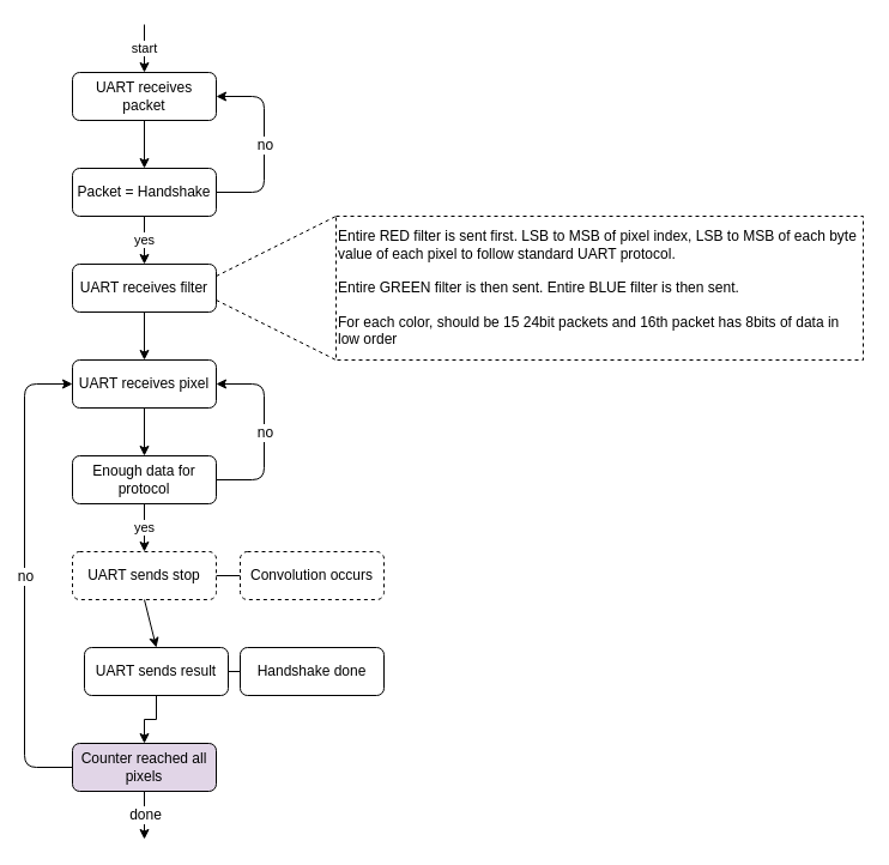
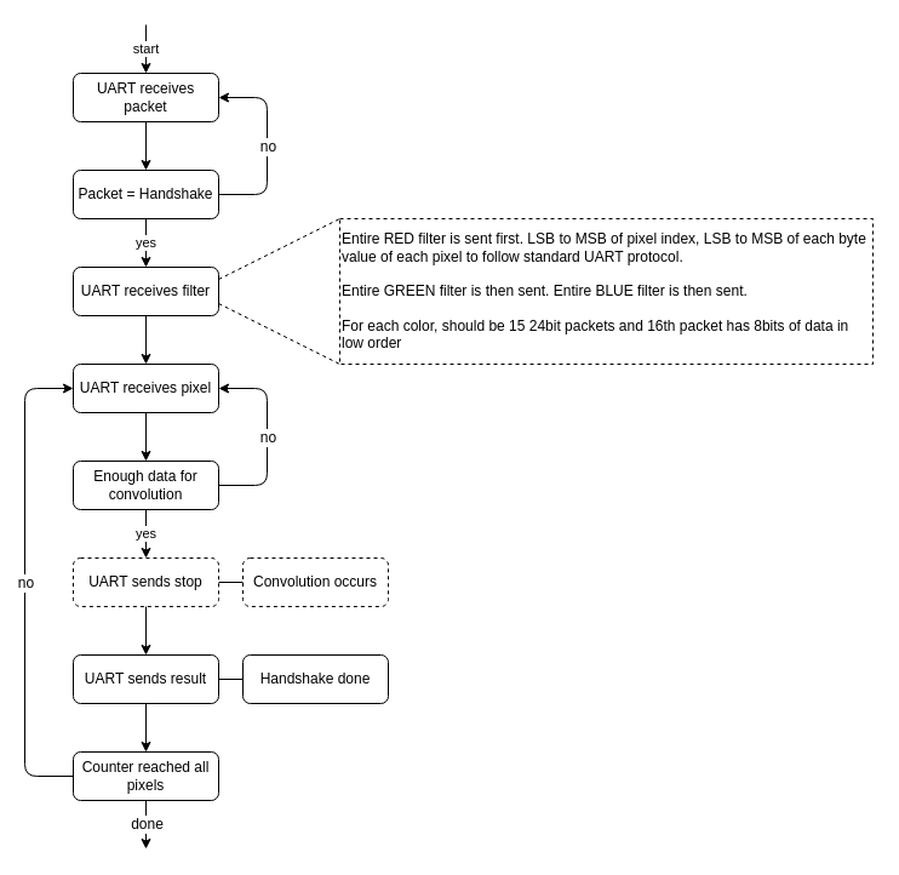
  <mxCell id="0" />
  <mxCell id="1" parent="0" />
  <mxCell id="2" value="&lt;div&gt;start&lt;/div&gt;" style="endArrow=classic;html=1;" edge="1" parent="1"><mxGeometry width="50" height="50" relative="1" as="geometry"><mxPoint x="120" y="20" as="sourcePoint" /><mxPoint x="120" y="60" as="targetPoint" /></mxGeometry></mxCell>
  <mxCell id="3" value="" style="edgeStyle=orthogonalEdgeStyle;rounded=0;orthogonalLoop=1;jettySize=auto;html=1;" edge="1" parent="1" source="4" target="6"><mxGeometry relative="1" as="geometry" /></mxCell>
  <mxCell id="4" value="UART receives packet" style="rounded=1;whiteSpace=wrap;html=1;" vertex="1" parent="1"><mxGeometry x="60" y="60" width="120" height="40" as="geometry" /></mxCell>
  <mxCell id="5" value="yes" style="edgeStyle=orthogonalEdgeStyle;rounded=0;orthogonalLoop=1;jettySize=auto;html=1;" edge="1" parent="1" source="6" target="10"><mxGeometry relative="1" as="geometry" /></mxCell>
  <mxCell id="6" value="Packet = Handshake" style="rounded=1;whiteSpace=wrap;html=1;" vertex="1" parent="1"><mxGeometry x="60" y="140" width="120" height="40" as="geometry" /></mxCell>
  <mxCell id="7" value="" style="endArrow=classic;html=1;exitX=1;exitY=0.5;exitDx=0;exitDy=0;entryX=1;entryY=0.5;entryDx=0;entryDy=0;" edge="1" parent="1" source="6" target="4"><mxGeometry width="50" height="50" relative="1" as="geometry"><mxPoint x="60" y="250" as="sourcePoint" /><mxPoint x="110" y="200" as="targetPoint" /><Array as="points"><mxPoint x="220" y="160" /><mxPoint x="220" y="80" /></Array></mxGeometry></mxCell>
  <mxCell id="8" value="no" style="text;html=1;resizable=0;points=[];align=center;verticalAlign=middle;labelBackgroundColor=#ffffff;" vertex="1" connectable="0" parent="7"><mxGeometry x="0.138" y="1" relative="1" as="geometry"><mxPoint x="1" y="11" as="offset" /></mxGeometry></mxCell>
  <mxCell id="9" value="" style="edgeStyle=orthogonalEdgeStyle;rounded=0;orthogonalLoop=1;jettySize=auto;html=1;" edge="1" parent="1" source="10" target="15"><mxGeometry relative="1" as="geometry" /></mxCell>
  <mxCell id="10" value="UART receives filter" style="rounded=1;whiteSpace=wrap;html=1;" vertex="1" parent="1"><mxGeometry x="60" y="220" width="120" height="40" as="geometry" /></mxCell>
  <mxCell id="11" value="" style="endArrow=none;html=1;exitX=1;exitY=0.25;exitDx=0;exitDy=0;dashed=1;" edge="1" parent="1" source="10"><mxGeometry width="50" height="50" relative="1" as="geometry"><mxPoint x="240" y="250" as="sourcePoint" /><mxPoint x="280" y="180" as="targetPoint" /></mxGeometry></mxCell>
  <mxCell id="12" value="" style="endArrow=none;html=1;exitX=1;exitY=0.75;exitDx=0;exitDy=0;dashed=1;" edge="1" parent="1" source="10"><mxGeometry width="50" height="50" relative="1" as="geometry"><mxPoint x="250" y="260" as="sourcePoint" /><mxPoint x="280" y="300" as="targetPoint" /></mxGeometry></mxCell>
  <mxCell id="13" value="&lt;div align=&quot;left&quot;&gt;Entire RED filter is sent first. LSB to MSB of pixel index, LSB to MSB of each byte value of each pixel to follow standard UART protocol.&lt;br&gt;&lt;/div&gt;&lt;div align=&quot;left&quot;&gt;&lt;br&gt;&lt;/div&gt;&lt;div align=&quot;left&quot;&gt;Entire GREEN filter is then sent. Entire BLUE filter is then sent.&lt;/div&gt;&lt;div align=&quot;left&quot;&gt;&lt;br&gt;&lt;/div&gt;&lt;div align=&quot;left&quot;&gt;For each color, should be 15 24bit packets and 16th packet has 8bits of data in low order&lt;br&gt;&lt;/div&gt;" style="rounded=0;whiteSpace=wrap;html=1;align=left;dashed=1;" vertex="1" parent="1"><mxGeometry x="280" y="180" width="440" height="120" as="geometry" /></mxCell>
  <mxCell id="14" value="" style="edgeStyle=orthogonalEdgeStyle;rounded=0;orthogonalLoop=1;jettySize=auto;html=1;" edge="1" parent="1" source="15" target="17"><mxGeometry relative="1" as="geometry" /></mxCell>
  <mxCell id="15" value="UART receives pixel" style="rounded=1;whiteSpace=wrap;html=1;" vertex="1" parent="1"><mxGeometry x="60" y="300" width="120" height="40" as="geometry" /></mxCell>
  <mxCell id="16" value="yes" style="edgeStyle=orthogonalEdgeStyle;rounded=0;orthogonalLoop=1;jettySize=auto;html=1;" edge="1" parent="1" source="17" target="20"><mxGeometry relative="1" as="geometry" /></mxCell>
- <mxCell id="17" value="Enough data for protocol" style="rounded=1;whiteSpace=wrap;html=1;" vertex="1" parent="1"><mxGeometry x="60" y="380" width="120" height="40" as="geometry" /></mxCell>
+ <mxCell id="17" value="Enough data for convolution" style="rounded=1;whiteSpace=wrap;html=1;" vertex="1" parent="1"><mxGeometry x="60" y="380" width="120" height="40" as="geometry" /></mxCell>
  <mxCell id="18" value="" style="endArrow=classic;html=1;exitX=1;exitY=0.5;exitDx=0;exitDy=0;entryX=1;entryY=0.5;entryDx=0;entryDy=0;" edge="1" parent="1" source="17" target="15"><mxGeometry width="50" height="50" relative="1" as="geometry"><mxPoint x="60" y="490" as="sourcePoint" /><mxPoint x="110" y="440" as="targetPoint" /><Array as="points"><mxPoint x="220" y="400" /><mxPoint x="220" y="320" /></Array></mxGeometry></mxCell>
  <mxCell id="19" value="no" style="text;html=1;resizable=0;points=[];align=center;verticalAlign=middle;labelBackgroundColor=#ffffff;" vertex="1" connectable="0" parent="18"><mxGeometry x="-0.15" y="-2" relative="1" as="geometry"><mxPoint x="-2" y="-12" as="offset" /></mxGeometry></mxCell>
  <mxCell id="20" value="UART sends stop" style="rounded=1;whiteSpace=wrap;html=1;dashed=1;" vertex="1" parent="1"><mxGeometry x="60" y="460" width="120" height="40" as="geometry" /></mxCell>
  <mxCell id="21" value="Convolution occurs" style="rounded=1;whiteSpace=wrap;html=1;dashed=1;" vertex="1" parent="1"><mxGeometry x="200" y="460" width="120" height="40" as="geometry" /></mxCell>
  <mxCell id="22" value="Handshake done" style="rounded=1;whiteSpace=wrap;html=1;" vertex="1" parent="1"><mxGeometry x="200" y="540" width="120" height="40" as="geometry" /></mxCell>
  <mxCell id="23" value="" style="endArrow=classic;html=1;exitX=0.5;exitY=1;exitDx=0;exitDy=0;entryX=0.5;entryY=0;entryDx=0;entryDy=0;" edge="1" parent="1" source="20" target="25"><mxGeometry width="50" height="50" relative="1" as="geometry"><mxPoint x="60" y="650" as="sourcePoint" /><mxPoint x="110" y="600" as="targetPoint" /></mxGeometry></mxCell>
  <mxCell id="24" value="" style="edgeStyle=orthogonalEdgeStyle;rounded=0;orthogonalLoop=1;jettySize=auto;html=1;" edge="1" parent="1" source="25" target="28"><mxGeometry relative="1" as="geometry" /></mxCell>
- <mxCell id="25" value="UART sends result" style="rounded=1;whiteSpace=wrap;html=1;" vertex="1" parent="1"><mxGeometry x="70" y="540" width="120" height="40" as="geometry" /></mxCell>
+ <mxCell id="25" value="UART sends result" style="rounded=1;whiteSpace=wrap;html=1;" vertex="1" parent="1"><mxGeometry x="60" y="540" width="120" height="40" as="geometry" /></mxCell>
  <mxCell id="26" value="" style="edgeStyle=orthogonalEdgeStyle;rounded=0;orthogonalLoop=1;jettySize=auto;html=1;" edge="1" parent="1" source="28"><mxGeometry relative="1" as="geometry"><mxPoint x="120" y="700" as="targetPoint" /></mxGeometry></mxCell>
  <mxCell id="27" value="done" style="text;html=1;resizable=0;points=[];align=center;verticalAlign=middle;labelBackgroundColor=#ffffff;" vertex="1" connectable="0" parent="26"><mxGeometry x="0.225" y="2" relative="1" as="geometry"><mxPoint x="-2" y="-5" as="offset" /></mxGeometry></mxCell>
- <mxCell id="28" value="Counter reached all pixels" style="rounded=1;whiteSpace=wrap;html=1;fillColor=#e1d5e7;" vertex="1" parent="1"><mxGeometry x="60" y="620" width="120" height="40" as="geometry" /></mxCell>
+ <mxCell id="28" value="Counter reached all pixels" style="rounded=1;whiteSpace=wrap;html=1;" vertex="1" parent="1"><mxGeometry x="60" y="620" width="120" height="40" as="geometry" /></mxCell>
  <mxCell id="29" value="" style="endArrow=classic;html=1;entryX=0;entryY=0.5;entryDx=0;entryDy=0;exitX=0;exitY=0.5;exitDx=0;exitDy=0;" edge="1" parent="1" source="28" target="15"><mxGeometry width="50" height="50" relative="1" as="geometry"><mxPoint x="10" y="670" as="sourcePoint" /><mxPoint x="110" y="600" as="targetPoint" /><Array as="points"><mxPoint x="20" y="640" /><mxPoint x="20" y="320" /></Array></mxGeometry></mxCell>
  <mxCell id="30" value="no" style="text;html=1;resizable=0;points=[];align=center;verticalAlign=middle;labelBackgroundColor=#ffffff;" vertex="1" connectable="0" parent="29"><mxGeometry x="-0.39" y="-5" relative="1" as="geometry"><mxPoint x="-5" y="-78" as="offset" /></mxGeometry></mxCell>
  <mxCell id="31" value="" style="endArrow=none;html=1;entryX=0;entryY=0.5;entryDx=0;entryDy=0;exitX=1;exitY=0.5;exitDx=0;exitDy=0;" edge="1" parent="1" source="25" target="22"><mxGeometry width="50" height="50" relative="1" as="geometry"><mxPoint x="10" y="780" as="sourcePoint" /><mxPoint x="60" y="730" as="targetPoint" /></mxGeometry></mxCell>
  <mxCell id="32" value="" style="endArrow=none;html=1;entryX=0;entryY=0.5;entryDx=0;entryDy=0;exitX=1;exitY=0.5;exitDx=0;exitDy=0;" edge="1" parent="1" source="20" target="21"><mxGeometry width="50" height="50" relative="1" as="geometry"><mxPoint x="10" y="780" as="sourcePoint" /><mxPoint x="60" y="730" as="targetPoint" /></mxGeometry></mxCell>
